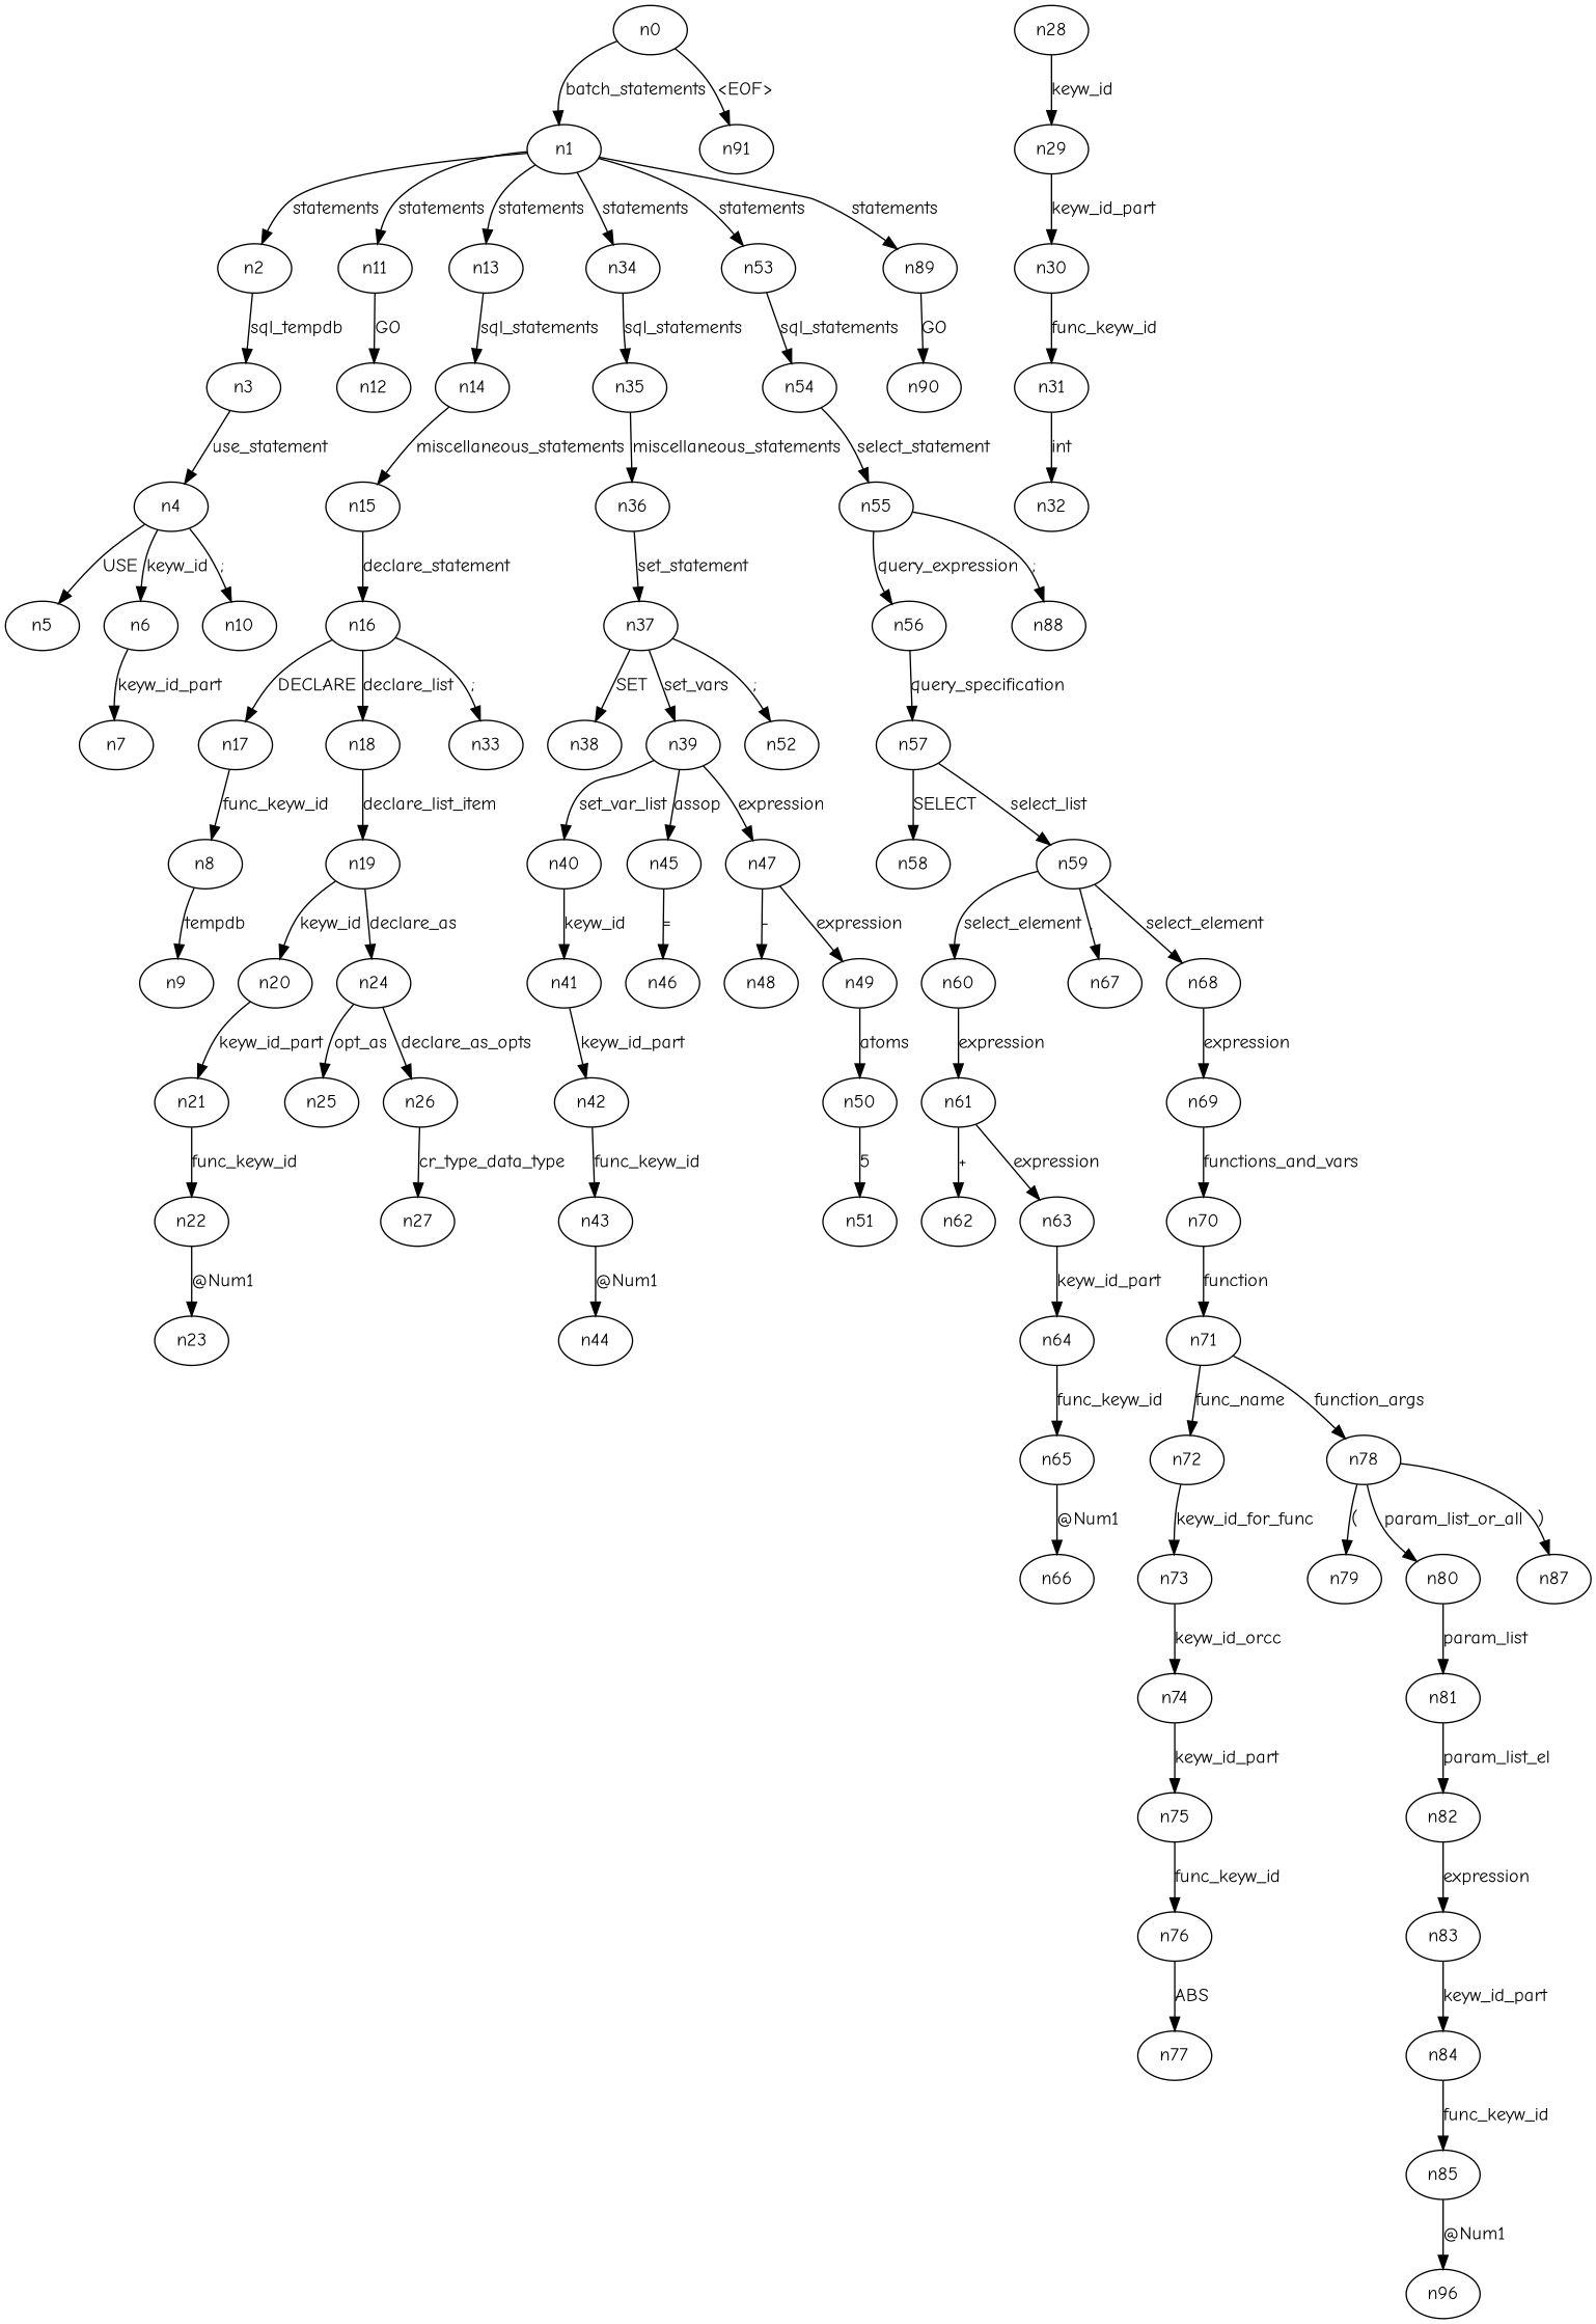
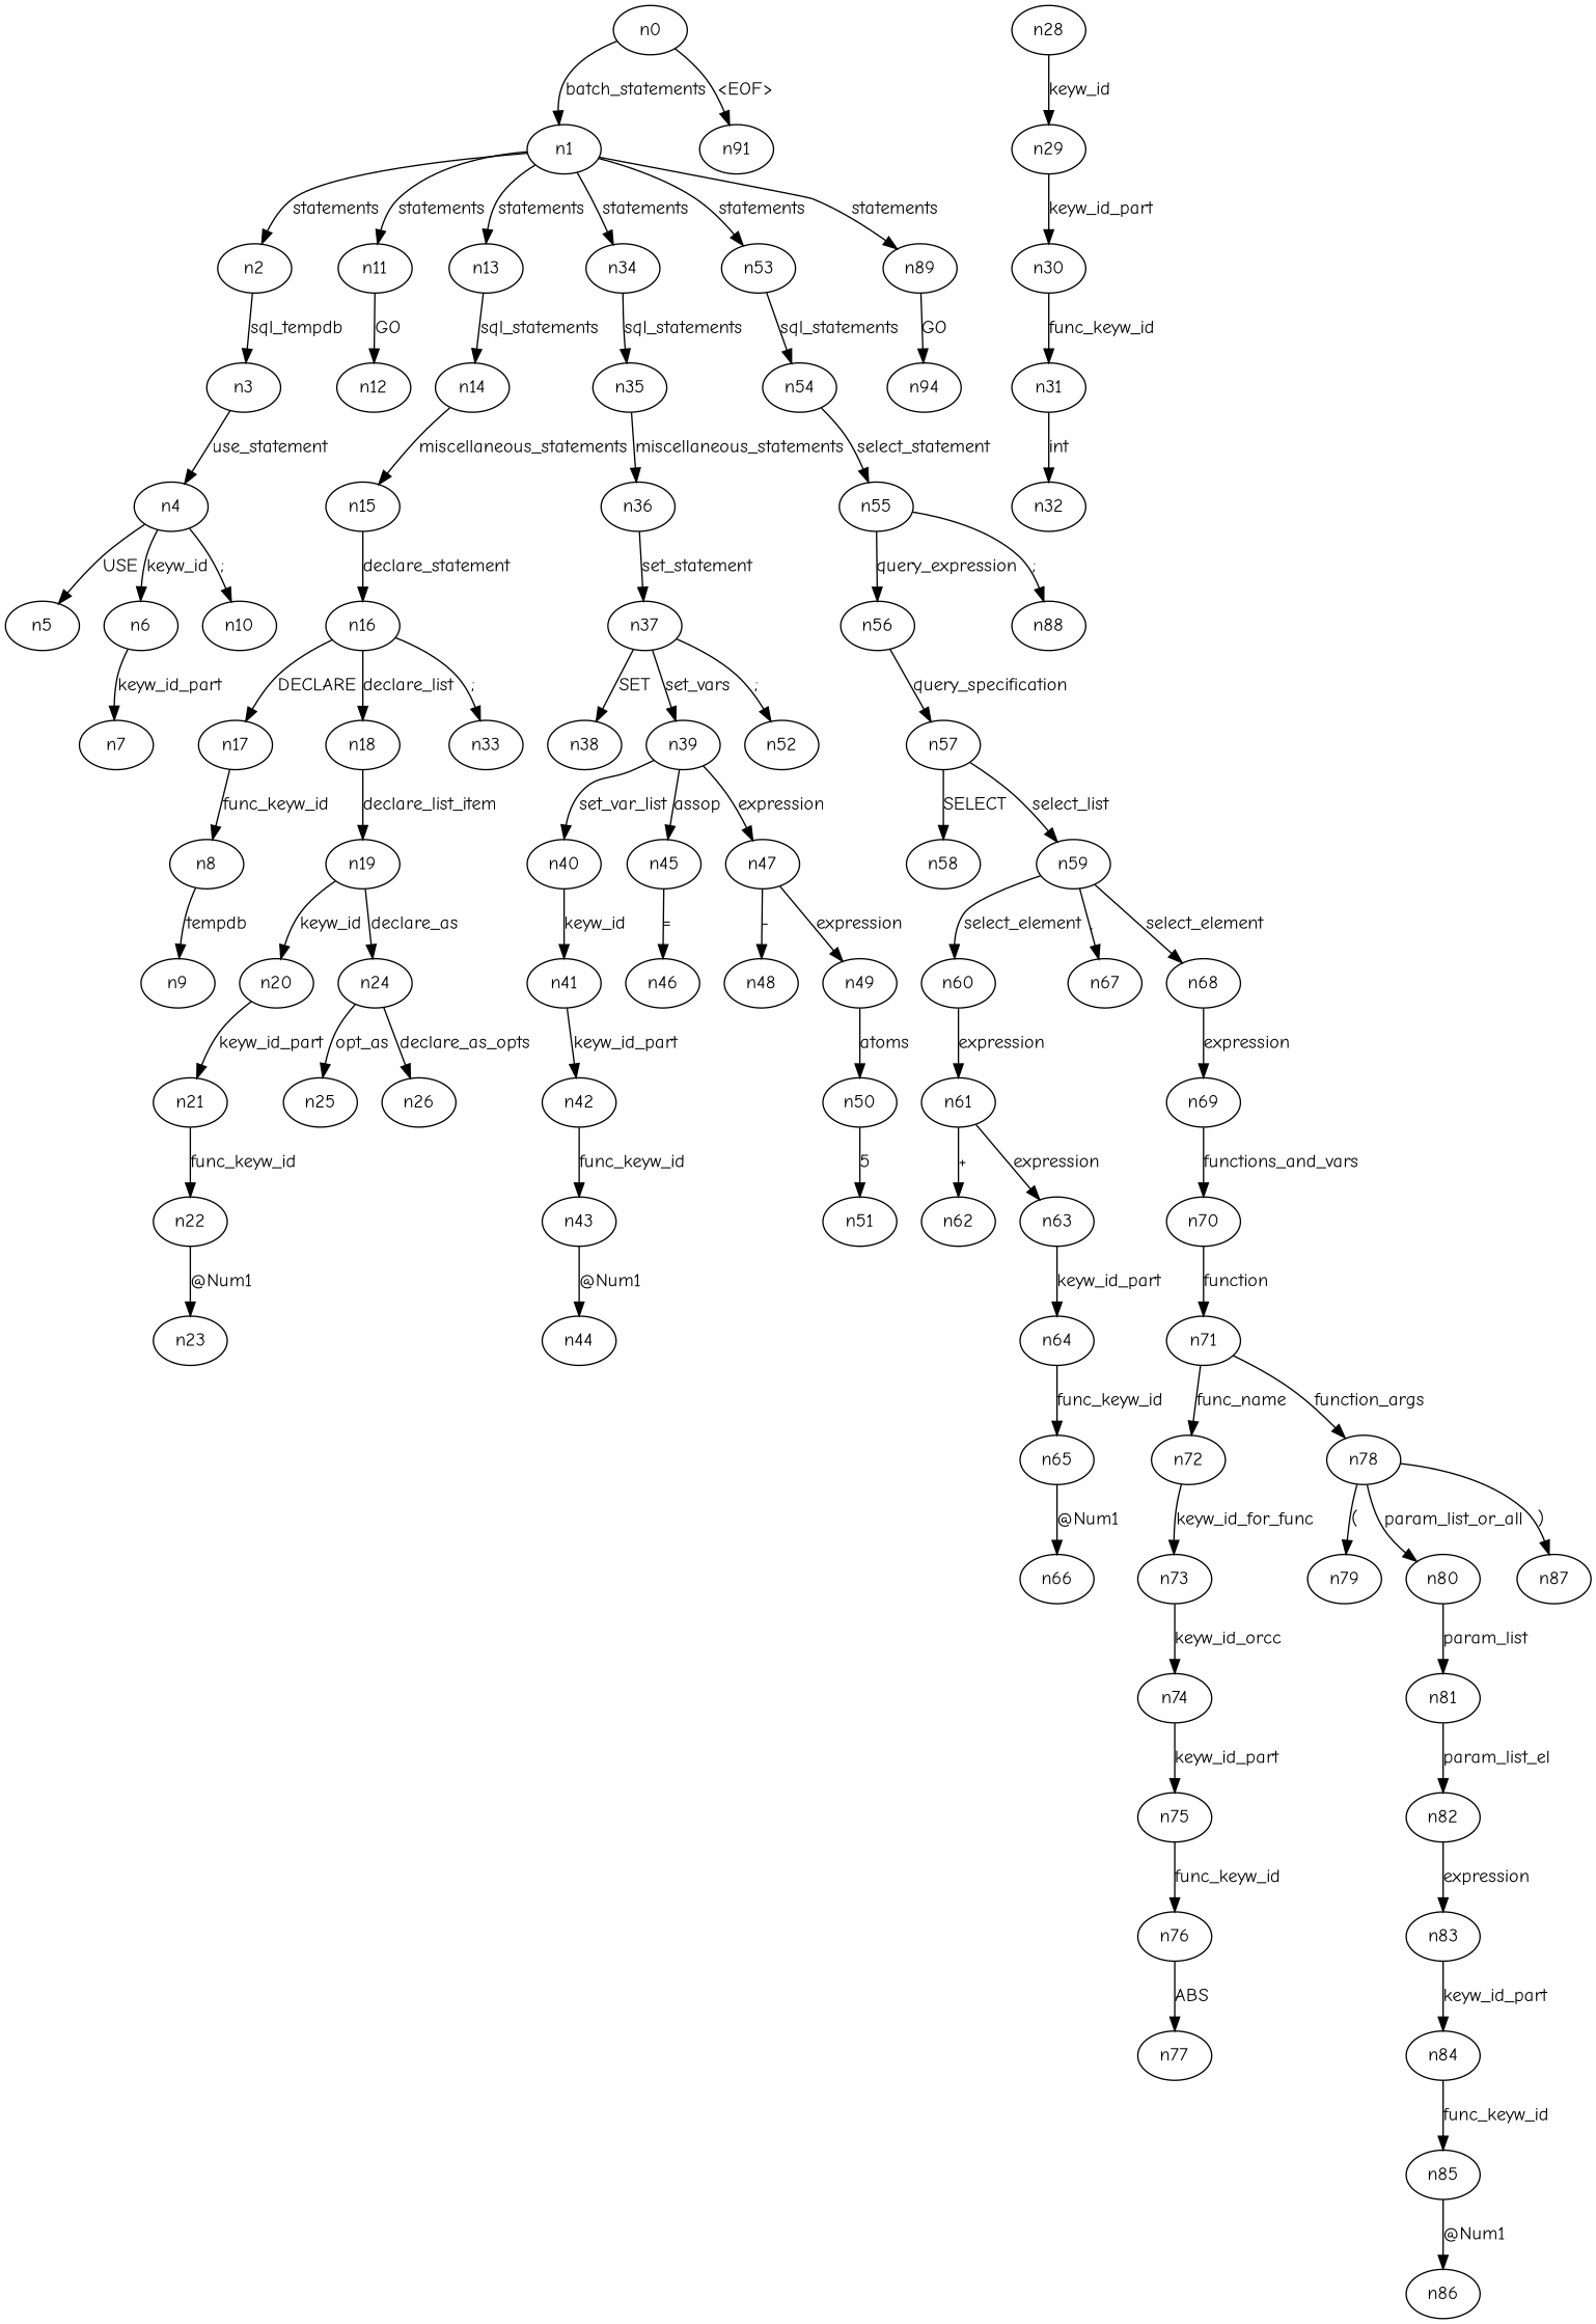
  digraph {
    fontname="Comic Neue"
    node [fontname="Comic Neue"]
    edge [fontname="Comic Neue"]
    n0
    n1
    n91
    n2
    n11
    n13
    n34
    n53
    n89
    n3
    n12
    n14
    n35
    n54
-   n90
+   n90 [label=n94]
    n4
    n5
    n6
    n10
    n7
    n8
    n9
    n15
    n16
    n17
    n18
    n33
    n19
    n20
    n24
    n21
    n25
    n26
    n22
    n23
-   n27
    n28
    n29
    n30
    n31
    n32
    n36
    n37
    n38
    n39
    n52
    n40
    n45
    n47
    n41
    n46
    n48
    n49
    n42
    n43
    n44
    n50
    n51
    n55
    n56
    n88
    n57
    n58
    n59
    n60
    n67
    n68
    n61
    n69
    n62
    n63
    n64
    n65
    n66
    n70
    n71
    n72
    n78
    n73
    n79
    n80
    n87
    n74
    n75
    n76
    n77
    n81
    n82
    n83
    n84
    n85
-   n86 [label=n96]
+   n86
    n0 -> n1 [label=batch_statements]
    n0 -> n91 [label="<EOF>"]
    n1 -> n2 [label=statements]
    n1 -> n11 [label=statements]
    n1 -> n13 [label=statements]
    n1 -> n34 [label=statements]
    n1 -> n53 [label=statements]
    n1 -> n89 [label=statements]
    n2 -> n3 [label=sql_tempdb]
    n11 -> n12 [label=GO]
    n13 -> n14 [label=sql_statements]
    n34 -> n35 [label=sql_statements]
    n53 -> n54 [label=sql_statements]
    n89 -> n90 [label=GO]
    n3 -> n4 [label=use_statement]
    n14 -> n15 [label=miscellaneous_statements]
    n35 -> n36 [label=miscellaneous_statements]
    n54 -> n55 [label=select_statement]
    n4 -> n5 [label=USE]
    n4 -> n6 [label=keyw_id]
    n4 -> n10 [label=";"]
    n6 -> n7 [label=keyw_id_part]
    n8 -> n9 [label=tempdb]
    n15 -> n16 [label=declare_statement]
    n16 -> n17 [label=DECLARE]
    n16 -> n18 [label=declare_list]
    n16 -> n33 [label=";"]
    n17 -> n8 [label=func_keyw_id]
    n18 -> n19 [label=declare_list_item]
    n19 -> n20 [label=keyw_id]
    n19 -> n24 [label=declare_as]
    n20 -> n21 [label=keyw_id_part]
    n24 -> n25 [label=opt_as]
    n24 -> n26 [label=declare_as_opts]
    n21 -> n22 [label=func_keyw_id]
-   n26 -> n27 [label=cr_type_data_type]
    n22 -> n23 [label="@Num1"]
    n28 -> n29 [label=keyw_id]
    n29 -> n30 [label=keyw_id_part]
    n30 -> n31 [label=func_keyw_id]
    n31 -> n32 [label=int]
    n36 -> n37 [label=set_statement]
    n37 -> n38 [label=SET]
    n37 -> n39 [label=set_vars]
    n37 -> n52 [label=";"]
    n39 -> n40 [label=set_var_list]
    n39 -> n45 [label=assop]
    n39 -> n47 [label=expression]
    n40 -> n41 [label=keyw_id]
    n45 -> n46 [label="="]
    n47 -> n48 [label="-"]
    n47 -> n49 [label=expression]
    n41 -> n42 [label=keyw_id_part]
    n49 -> n50 [label=atoms]
    n42 -> n43 [label=func_keyw_id]
    n43 -> n44 [label="@Num1"]
    n50 -> n51 [label=5]
    n55 -> n56 [label=query_expression]
    n55 -> n88 [label=";"]
    n56 -> n57 [label=query_specification]
    n57 -> n58 [label=SELECT]
    n57 -> n59 [label=select_list]
    n59 -> n60 [label=select_element]
    n59 -> n67 [label=","]
    n59 -> n68 [label=select_element]
    n60 -> n61 [label=expression]
    n68 -> n69 [label=expression]
    n61 -> n62 [label="+"]
    n61 -> n63 [label=expression]
    n69 -> n70 [label=functions_and_vars]
    n63 -> n64 [label=keyw_id_part]
    n64 -> n65 [label=func_keyw_id]
    n65 -> n66 [label="@Num1"]
    n70 -> n71 [label=function]
    n71 -> n72 [label=func_name]
    n71 -> n78 [label=function_args]
    n72 -> n73 [label=keyw_id_for_func]
    n78 -> n79 [label="("]
    n78 -> n80 [label=param_list_or_all]
    n78 -> n87 [label=")"]
    n73 -> n74 [label=keyw_id_orcc]
    n80 -> n81 [label=param_list]
    n74 -> n75 [label=keyw_id_part]
    n75 -> n76 [label=func_keyw_id]
    n76 -> n77 [label=ABS]
    n81 -> n82 [label=param_list_el]
    n82 -> n83 [label=expression]
    n83 -> n84 [label=keyw_id_part]
    n84 -> n85 [label=func_keyw_id]
    n85 -> n86 [label="@Num1"]
  }
